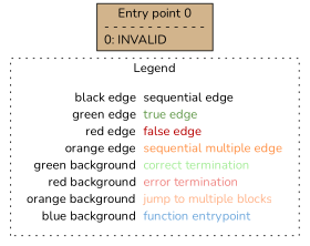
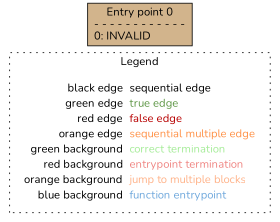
  digraph {
    rankdir=LR
    fontname=Nunito
    node [fontname=Nunito]
-   n1 [label=<<table border="0" cellpadding="2" cellspacing="0" cellborder="0"> 			<tr><td align="right">black edge&nbsp;</td><td align="left"><font color="#000000">sequential edge</font></td></tr> 			<tr><td align="right">green edge&nbsp;</td><td align="left"><font color="#5F9747">true edge</font></td></tr> 			<tr><td align="right">red edge&nbsp;</td><td align="left"><font color="#B70000">false edge</font></td></tr> 			<tr><td align="right">orange edge&nbsp;</td><td align="left"><font color="#FF9248">sequential multiple edge</font></td></tr> 			<tr><td align="right">green background&nbsp;</td><td align="left"><font color="#A6EC99">correct termination</font></td></tr> 			<tr><td align="right">red background&nbsp;</td><td align="left"><font color="#EF8683">error termination</font></td></tr> 			<tr><td align="right">orange background&nbsp;</td><td align="left"><font color="#FFB38A">jump to multiple blocks</font></td></tr> 			<tr><td align="right">blue background&nbsp;</td><td align="left"><font color="#6FA8DC">function entrypoint</font></td></tr> 		</table>> shape=plaintext]
+   n1 [label=<<table border="0" cellpadding="2" cellspacing="0" cellborder="0"> 			<tr><td align="right">black edge&nbsp;</td><td align="left"><font color="#000000">sequential edge</font></td></tr> 			<tr><td align="right">green edge&nbsp;</td><td align="left"><font color="#5F9747">true edge</font></td></tr> 			<tr><td align="right">red edge&nbsp;</td><td align="left"><font color="#B70000">false edge</font></td></tr> 			<tr><td align="right">orange edge&nbsp;</td><td align="left"><font color="#FF9248">sequential multiple edge</font></td></tr> 			<tr><td align="right">green background&nbsp;</td><td align="left"><font color="#A6EC99">correct termination</font></td></tr> 			<tr><td align="right">red background&nbsp;</td><td align="left"><font color="#EF8683">entrypoint termination</font></td></tr> 			<tr><td align="right">orange background&nbsp;</td><td align="left"><font color="#FFB38A">jump to multiple blocks</font></td></tr> 			<tr><td align="right">blue background&nbsp;</td><td align="left"><font color="#6FA8DC">function entrypoint</font></td></tr> 		</table>> shape=plaintext]
    n2 [fillcolor=tan label="Entry point 0\n- - - - - - - - - - - -\n0: INVALID\l" shape=box style=filled]
    subgraph cluster_1 {
      label=Legend
      style=dotted
      n1
    }
  }
